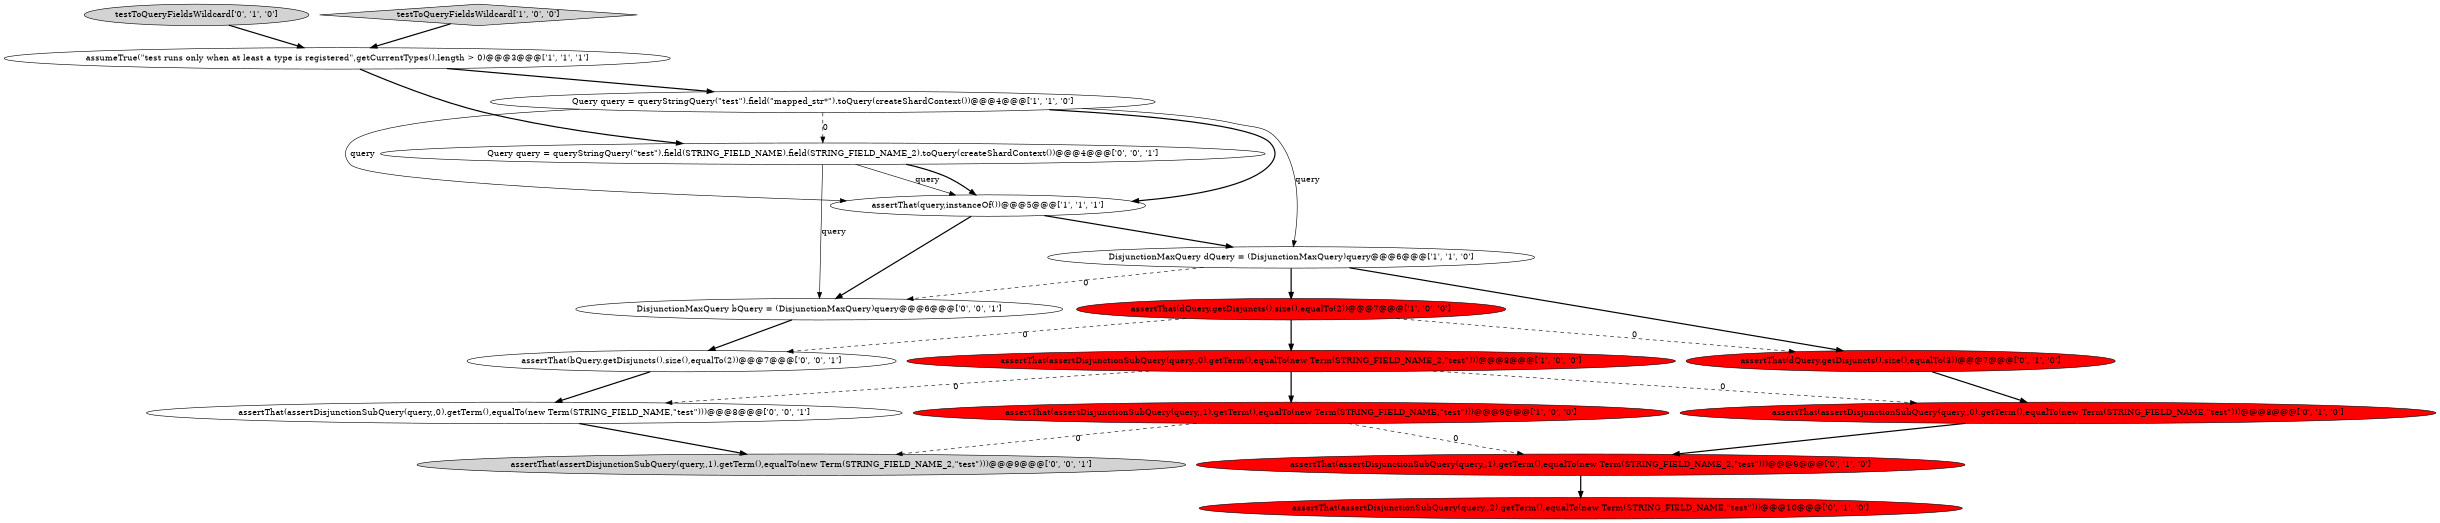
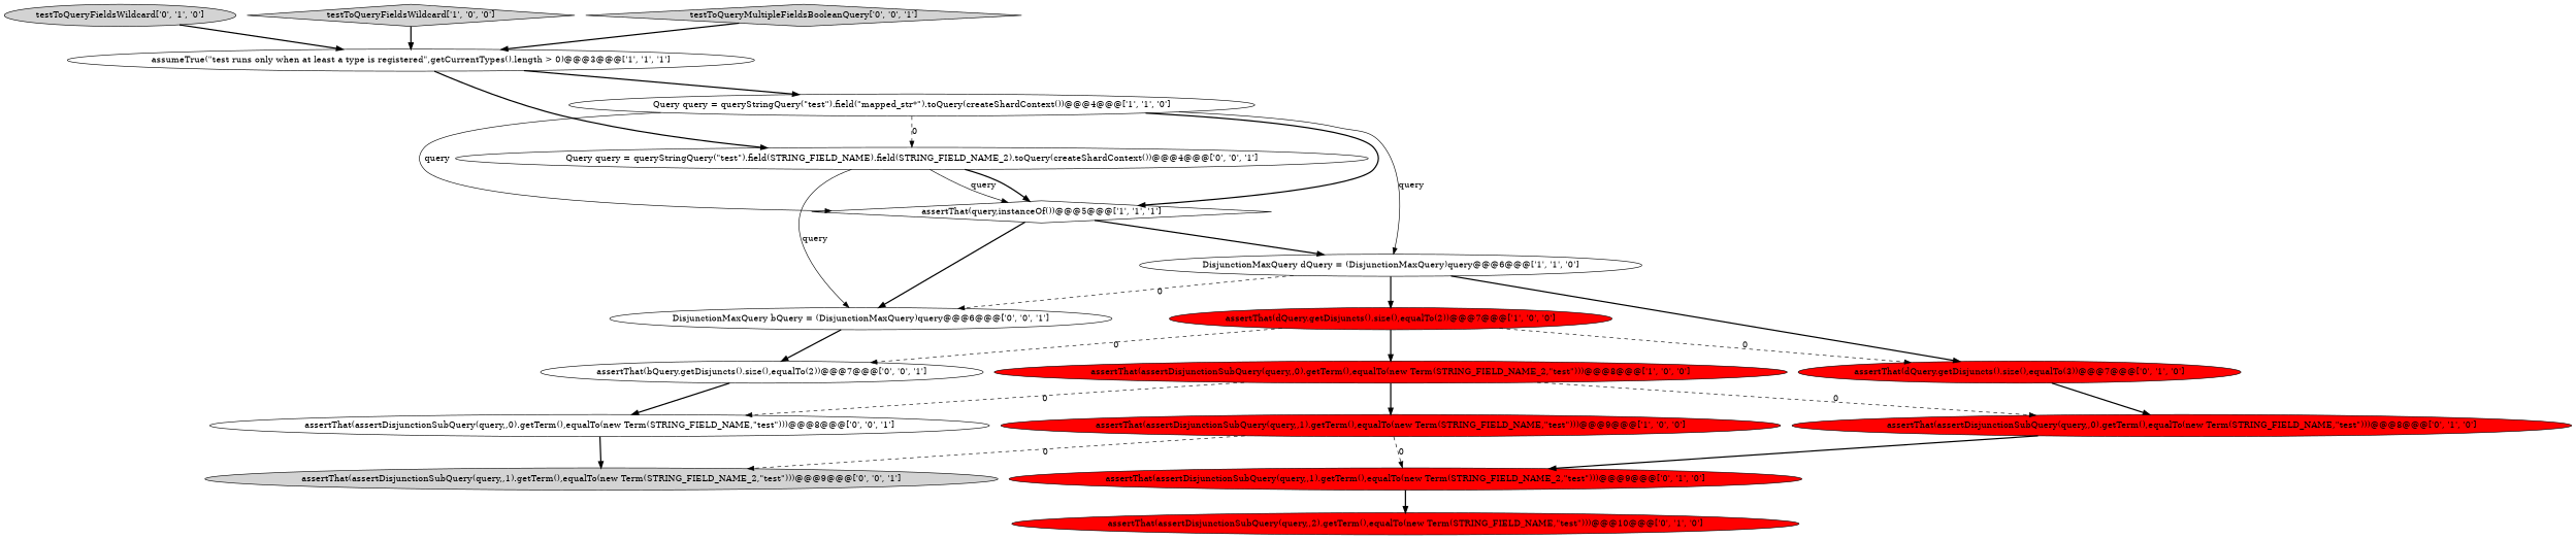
  digraph {
    node [fillcolor=white shape=ellipse style=filled]
    edge [style=bold]
    n1 [fillcolor=red label="assertThat(assertDisjunctionSubQuery(query,,1).getTerm(),equalTo(new Term(STRING_FIELD_NAME,\"test\")))@@@9@@@['1', '0', '0']"]
    n2 [fillcolor=red label="assertThat(assertDisjunctionSubQuery(query,,1).getTerm(),equalTo(new Term(STRING_FIELD_NAME_2,\"test\")))@@@9@@@['0', '1', '0']"]
    n3 [fillcolor=lightgray label="assertThat(assertDisjunctionSubQuery(query,,1).getTerm(),equalTo(new Term(STRING_FIELD_NAME_2,\"test\")))@@@9@@@['0', '0', '1']"]
    n4 [fillcolor=red label="assertThat(assertDisjunctionSubQuery(query,,2).getTerm(),equalTo(new Term(STRING_FIELD_NAME,\"test\")))@@@10@@@['0', '1', '0']"]
    n5 [fillcolor=lightgray label="testToQueryFieldsWildcard['0', '1', '0']"]
    n6 [label="assumeTrue(\"test runs only when at least a type is registered\",getCurrentTypes().length > 0)@@@3@@@['1', '1', '1']"]
    n7 [label="Query query = queryStringQuery(\"test\").field(\"mapped_str*\").toQuery(createShardContext())@@@4@@@['1', '1', '0']"]
    n8 [label="Query query = queryStringQuery(\"test\").field(STRING_FIELD_NAME).field(STRING_FIELD_NAME_2).toQuery(createShardContext())@@@4@@@['0', '0', '1']"]
    n9 [label="assertThat(bQuery.getDisjuncts().size(),equalTo(2))@@@7@@@['0', '0', '1']"]
    n10 [label="assertThat(assertDisjunctionSubQuery(query,,0).getTerm(),equalTo(new Term(STRING_FIELD_NAME,\"test\")))@@@8@@@['0', '0', '1']"]
    n11 [label="DisjunctionMaxQuery dQuery = (DisjunctionMaxQuery)query@@@6@@@['1', '1', '0']"]
-   n12 [label="assertThat(query,instanceOf())@@@5@@@['1', '1', '1']"]
+   n12 [label="assertThat(query,instanceOf())@@@5@@@['1', '1', '1']" shape=diamond]
    n13 [label="DisjunctionMaxQuery bQuery = (DisjunctionMaxQuery)query@@@6@@@['0', '0', '1']"]
    n14 [fillcolor=red label="assertThat(dQuery.getDisjuncts().size(),equalTo(3))@@@7@@@['0', '1', '0']"]
    n15 [fillcolor=red label="assertThat(dQuery.getDisjuncts().size(),equalTo(2))@@@7@@@['1', '0', '0']"]
    n16 [fillcolor=red label="assertThat(assertDisjunctionSubQuery(query,,0).getTerm(),equalTo(new Term(STRING_FIELD_NAME,\"test\")))@@@8@@@['0', '1', '0']"]
    n17 [fillcolor=red label="assertThat(assertDisjunctionSubQuery(query,,0).getTerm(),equalTo(new Term(STRING_FIELD_NAME_2,\"test\")))@@@8@@@['1', '0', '0']"]
    n18 [fillcolor=lightgray label="testToQueryFieldsWildcard['1', '0', '0']" shape=diamond]
+   n19 [fillcolor=lightgray label="testToQueryMultipleFieldsBooleanQuery['0', '0', '1']" shape=diamond]
    n1 -> n2 [label=0 style=dashed]
    n1 -> n3 [label=0 style=dashed]
    n2 -> n4
    n5 -> n6
    n6 -> n7
    n6 -> n8
    n7 -> n8 [label=0 style=dashed]
    n7 -> n11 [label=query style=solid]
    n7 -> n12
    n7 -> n12 [label=query style=solid]
    n8 -> n12 [label=query style=solid]
    n8 -> n12
    n8 -> n13 [label=query style=solid]
    n9 -> n10
    n10 -> n3
    n11 -> n13 [label=0 style=dashed]
    n11 -> n14
    n11 -> n15
    n12 -> n11
    n12 -> n13
    n13 -> n9
    n14 -> n16
    n15 -> n9 [label=0 style=dashed]
    n15 -> n14 [label=0 style=dashed]
    n15 -> n17
    n16 -> n2
    n17 -> n1
    n17 -> n10 [label=0 style=dashed]
    n17 -> n16 [label=0 style=dashed]
    n18 -> n6
+   n19 -> n6
  }
